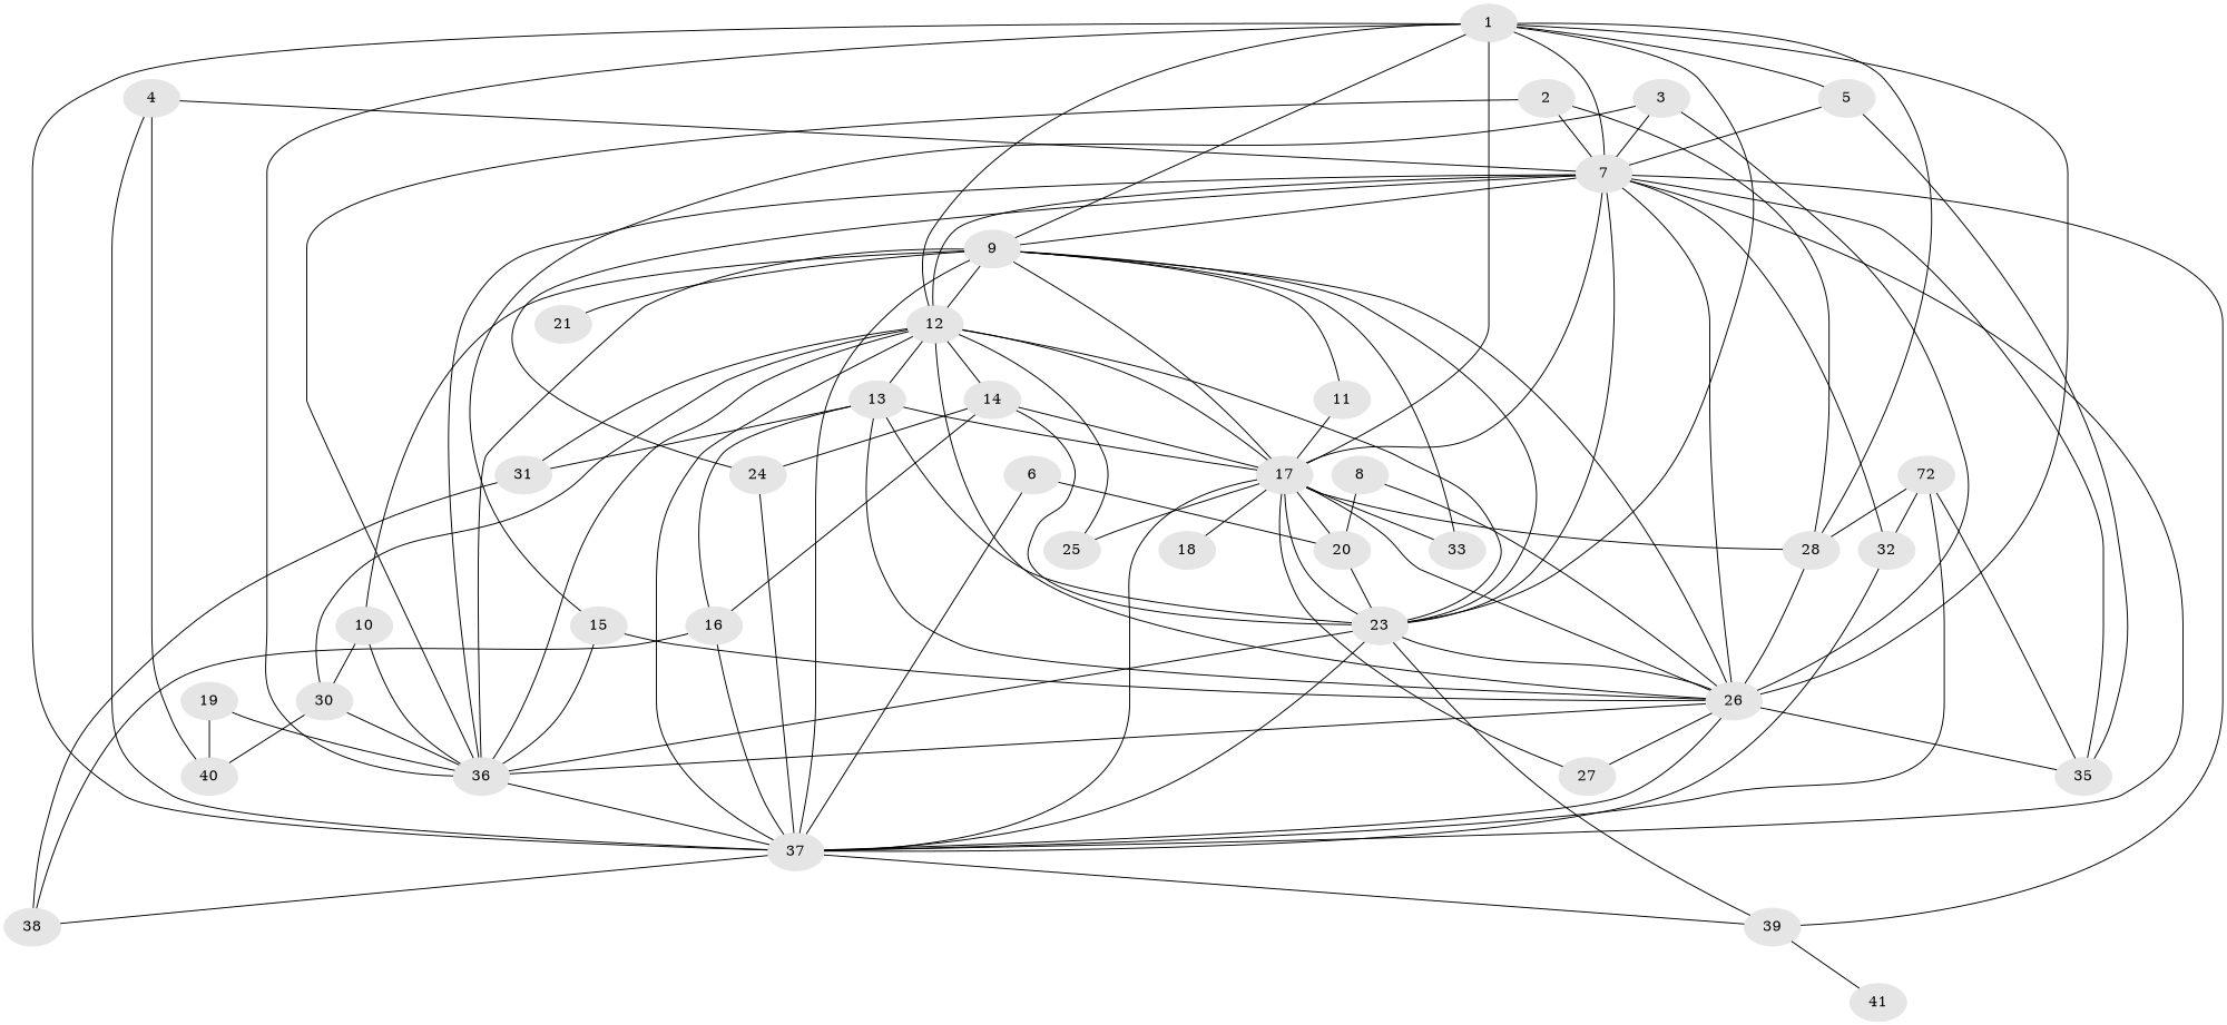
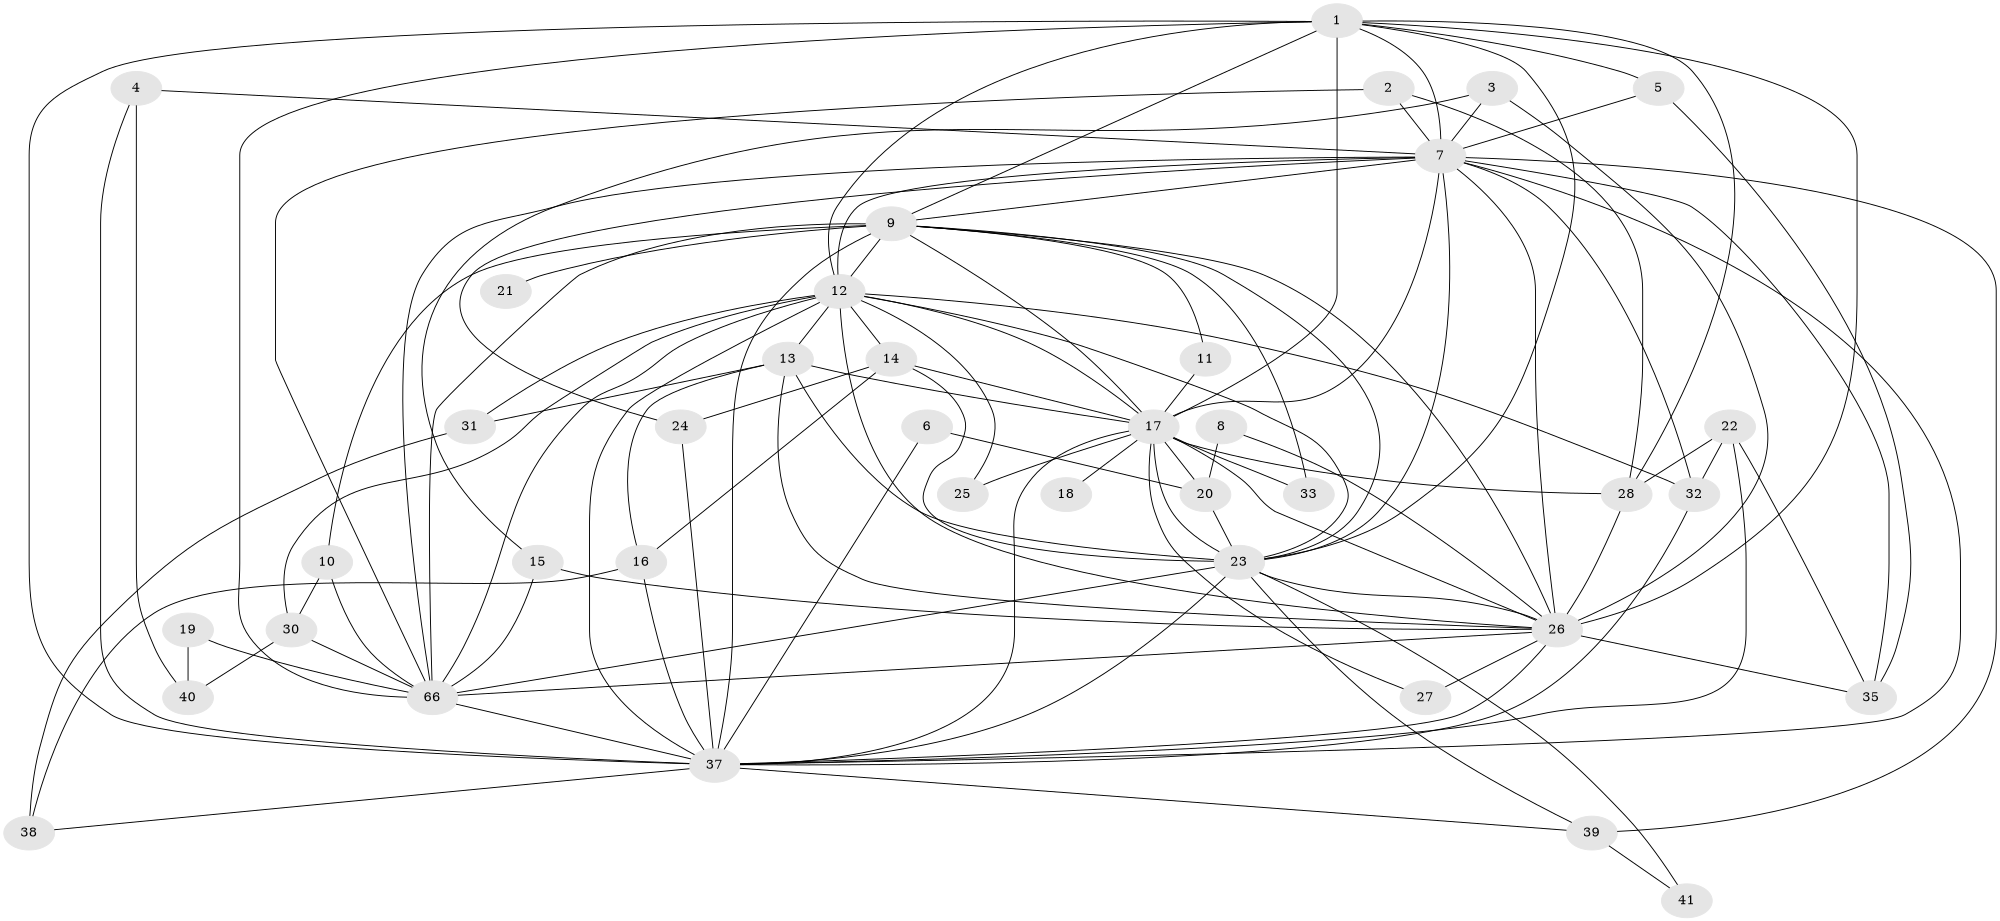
  graph {
    node [color=gray90 style=filled]
    edge [weight=1.0]
    1
    5
    7
    9
    12
    17
    23
    26
    28
-   36
+   36 [label=66]
    37
    35
    24
    32
    39
    10
    11
    21
    33
    30
    13
    14
    25
    31
    20
    18
    27
    41
    38
    2
    3
    15
    4
    40
    6
    8
    16
    19
-   22 [label=72]
+   22
    1 -- 5
    1 -- 7 [weight=2.0]
    1 -- 9 [weight=2.0]
    1 -- 12 [weight=2.0]
    1 -- 17 [weight=3.0]
    1 -- 23 [weight=2.0]
    1 -- 26 [weight=2.0]
    1 -- 28
    1 -- 36 [weight=3.0]
    1 -- 37 [weight=2.0]
    5 -- 7
    5 -- 35
    7 -- 9 [weight=2.0]
    7 -- 12 [weight=3.0]
    7 -- 17 [weight=2.0]
    7 -- 23
    7 -- 26 [weight=3.0]
    7 -- 36
    7 -- 37
    7 -- 35
    7 -- 24
    7 -- 32
    7 -- 39
    9 -- 12 [weight=2.0]
    9 -- 17
    9 -- 23 [weight=2.0]
    9 -- 26
    9 -- 36 [weight=2.0]
    9 -- 37 [weight=2.0]
    9 -- 10
    9 -- 11
    9 -- 21
    9 -- 33
    12 -- 17
    12 -- 23
    12 -- 26
    12 -- 36 [weight=2.0]
    12 -- 37 [weight=2.0]
+   12 -- 32
    12 -- 30
    12 -- 13
    12 -- 14
    12 -- 25
    12 -- 31
    17 -- 23 [weight=2.0]
    17 -- 26
    17 -- 28 [weight=2.0]
    17 -- 37
    17 -- 33
    17 -- 25
    17 -- 20
    17 -- 18
    17 -- 27
    23 -- 26 [weight=2.0]
    23 -- 36
    23 -- 37
    23 -- 39
+   23 -- 41
    26 -- 36
    26 -- 37
    26 -- 35
    26 -- 27
    28 -- 26
    36 -- 37 [weight=2.0]
    37 -- 39
    37 -- 38
    24 -- 37
    32 -- 37
    39 -- 41
    10 -- 36
    10 -- 30
    11 -- 17
    30 -- 36
    30 -- 40
    13 -- 17
    13 -- 23
    13 -- 26
    13 -- 31
    13 -- 16
    14 -- 17
    14 -- 23
    14 -- 24
    14 -- 16
    31 -- 38
    20 -- 23
    2 -- 7
    2 -- 28
    2 -- 36
    3 -- 7
    3 -- 26
    3 -- 15
    15 -- 26
    15 -- 36
    4 -- 7
    4 -- 37
    4 -- 40
    6 -- 37
    6 -- 20
    8 -- 26
    8 -- 20
    16 -- 37
    16 -- 38
    19 -- 36 [weight=2.0]
    19 -- 40
    22 -- 28
    22 -- 37
    22 -- 35
    22 -- 32
  }
